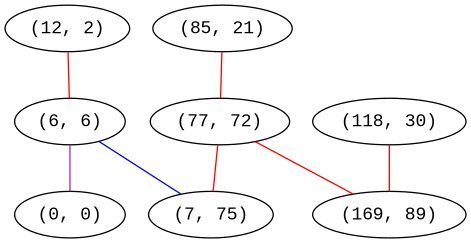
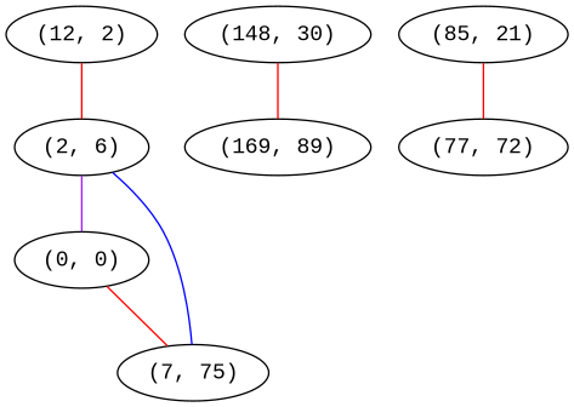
  graph {
    fontname="Liberation Mono"
    node [fontname="Liberation Mono"]
    edge [color=red fontname="Liberation Mono" weight=1]
    "(12, 2)"
-   "(2, 6)" [label="(6, 6)"]
+   "(2, 6)"
    "(0, 0)"
    "(7, 75)"
-   "(148, 30)" [label="(118, 30)"]
+   "(148, 30)"
    "(169, 89)"
    n7 [label="(77, 72)"]
    "(85, 21)"
    "(12, 2)" -- "(2, 6)"
    "(2, 6)" -- "(0, 0)" [color=purple weight=4]
    "(2, 6)" -- "(7, 75)" [color=blue weight=3]
    "(148, 30)" -- "(169, 89)" [weight=3]
-   n7 -- "(7, 75)"
-   n7 -- "(169, 89)"
+   "(0, 0)" -- "(7, 75)"
    "(85, 21)" -- n7
  }
